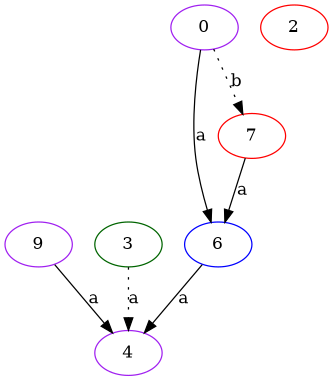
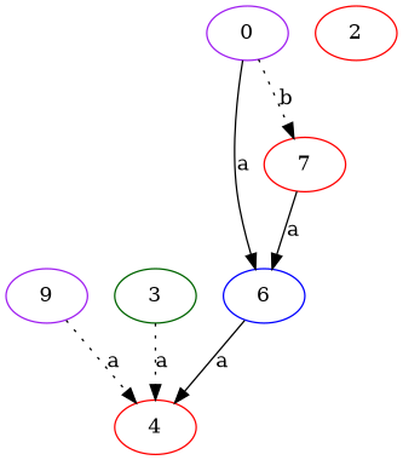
  strict digraph {
    node [color=purple]
    edge [style=solid]
    6 [color=blue]
    0
    7 [color=red]
-   4
+   4 [color=red]
    n5 [label=9]
    2 [color=red]
    3 [color=darkgreen]
    6 -> 4 [label=a]
    0 -> 6 [label=a]
    0 -> 7 [label=b style=dotted]
    7 -> 6 [label=a]
-   n5 -> 4 [label=a]
+   n5 -> 4 [label=a style=dotted]
    3 -> 4 [label=a style=dotted]
  }
